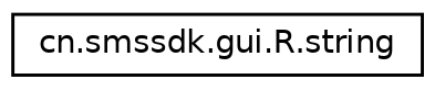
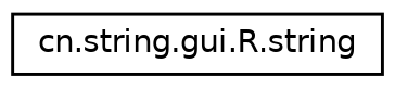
  digraph {
    rankdir=LR
-   n1 [color=black fillcolor=white fontname=Helvetica fontsize=10 height=0.2 label="cn.smssdk.gui.R.string" shape=record style=filled width=0.4]
+   n1 [color=black fillcolor=white fontname=Helvetica fontsize=10 height=0.2 label="cn.string.gui.R.string" shape=record style=filled width=0.4]
  }
